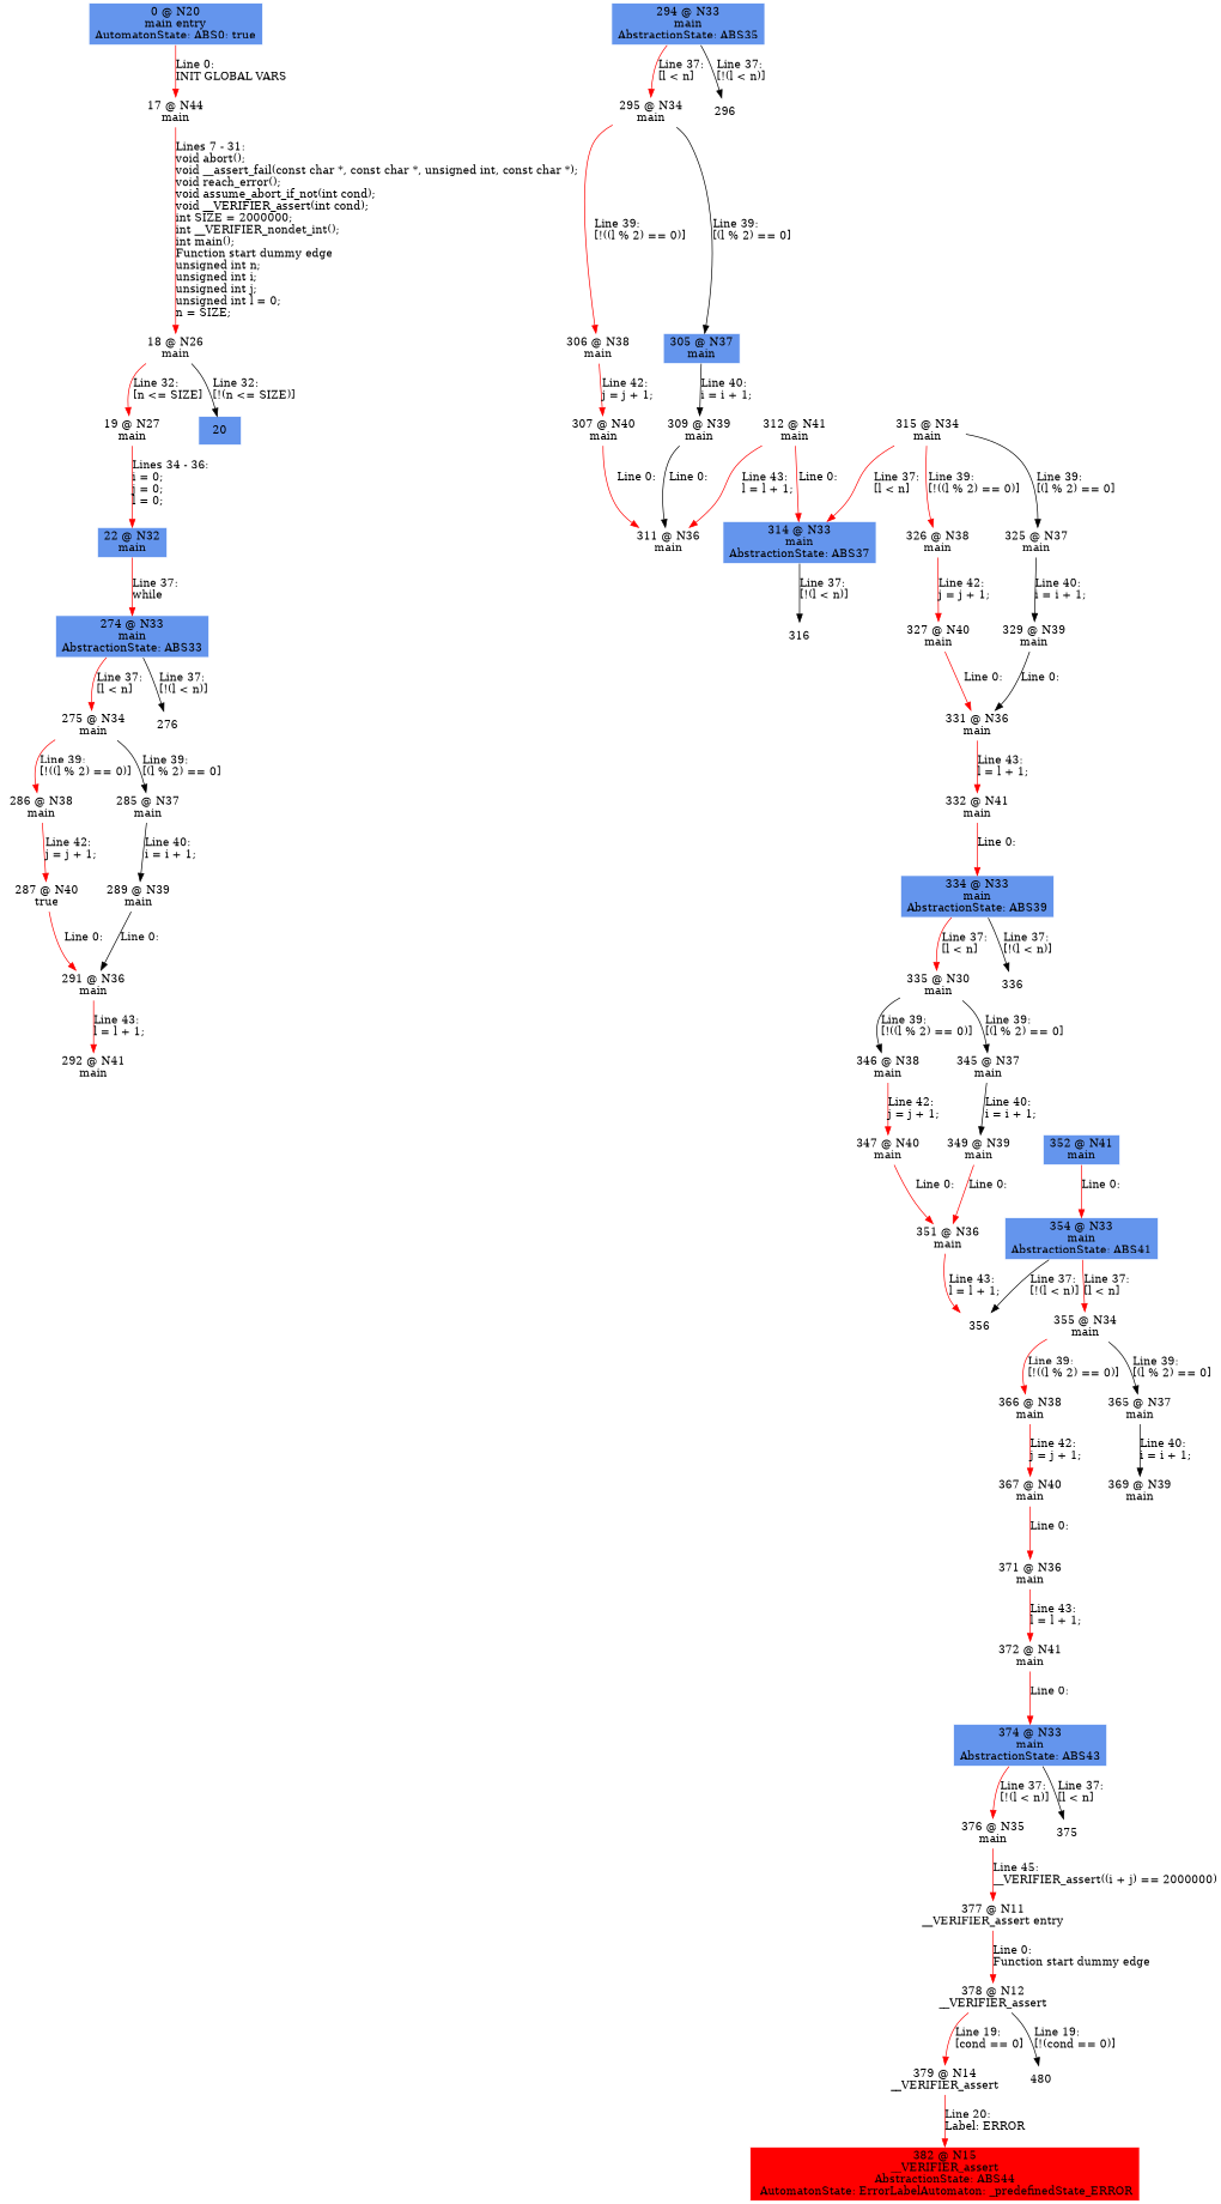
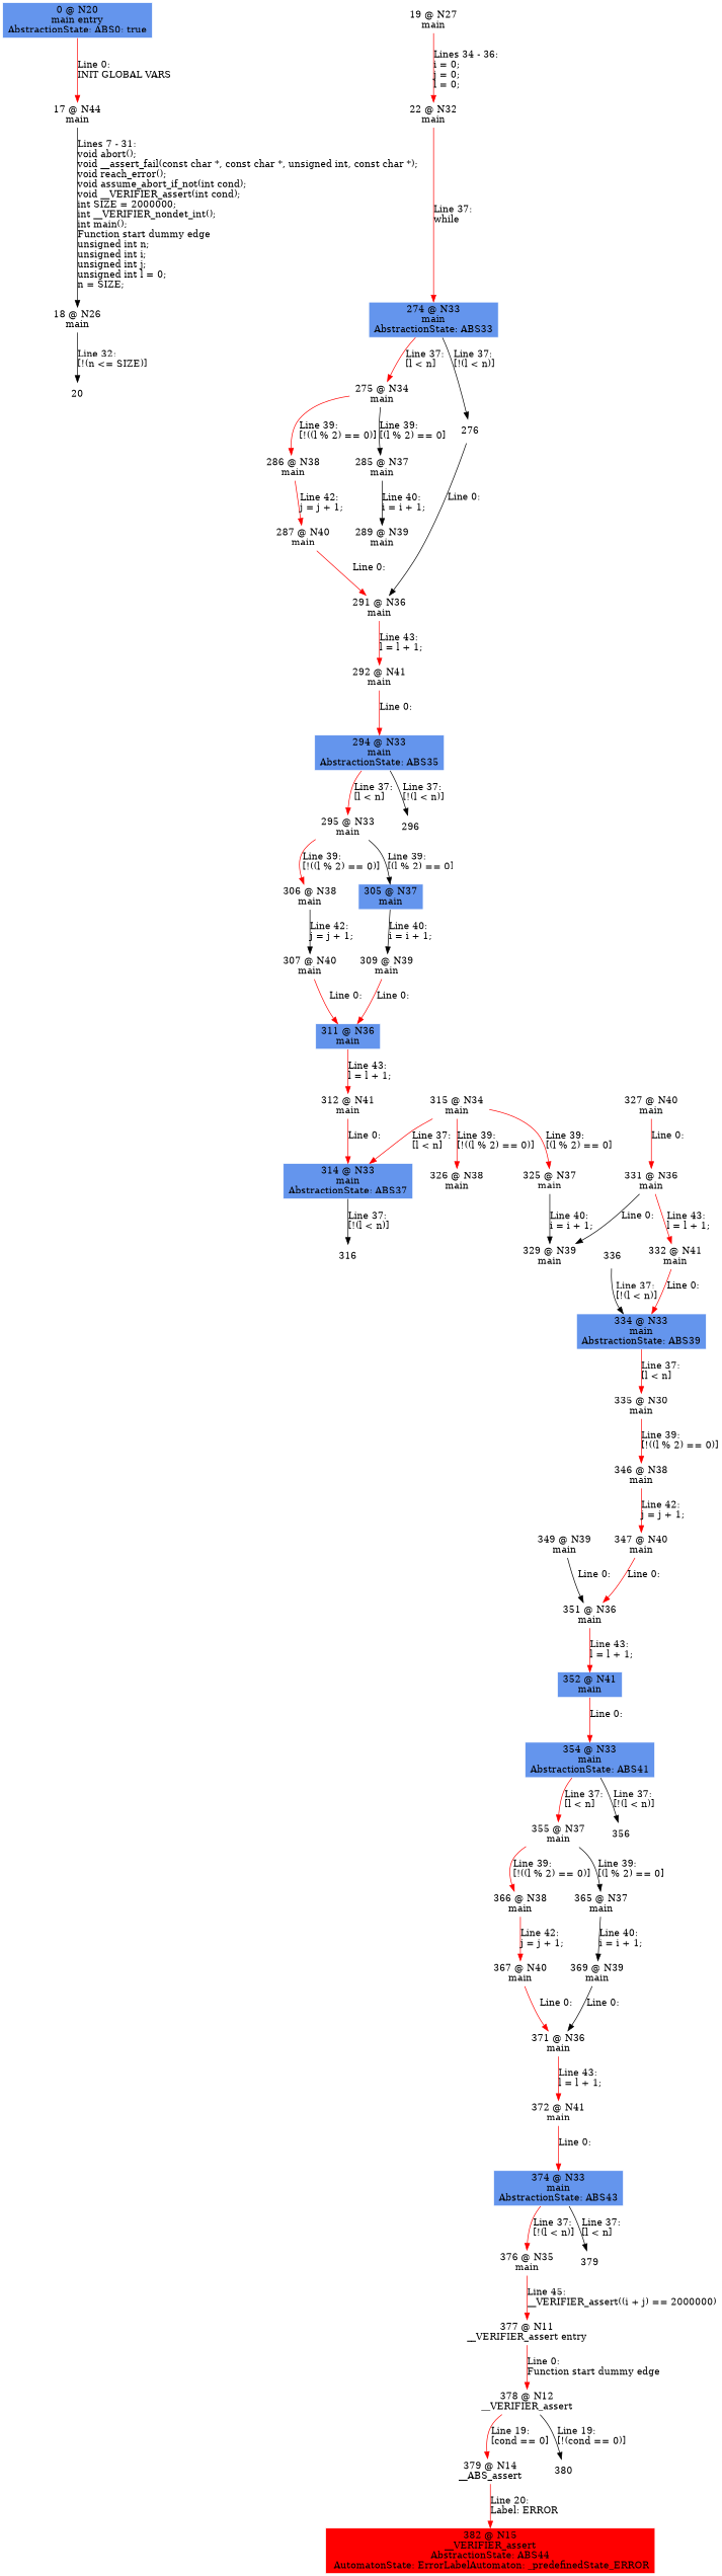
  digraph {
    fontname="DejaVu Serif"
    node [color=white fontname="DejaVu Serif" shape=box style=filled]
    edge [color=red fontname="DejaVu Serif"]
-   n1 [fillcolor=cornflowerblue label="0 @ N20\nmain entry\nAutomatonState: ABS0: true\n"]
+   n1 [fillcolor=cornflowerblue label="0 @ N20\nmain entry\nAbstractionState: ABS0: true\n"]
    n2 [label="17 @ N44\nmain\n"]
    n3 [label="18 @ N26\nmain\n"]
    n4 [label="19 @ N27\nmain\n"]
-   20 [fillcolor=cornflowerblue]
-   n6 [label="22 @ N32\nmain\n" fillcolor=cornflowerblue]
+   20
+   n6 [label="22 @ N32\nmain\n"]
    n7 [fillcolor=cornflowerblue label="274 @ N33\nmain\nAbstractionState: ABS33\n"]
    n8 [label="275 @ N34\nmain\n"]
    276
    n10 [label="286 @ N38\nmain\n"]
    n11 [label="285 @ N37\nmain\n"]
-   n12 [label="287 @ N40\ntrue\n"]
+   n12 [label="287 @ N40\nmain\n"]
    n13 [label="289 @ N39\nmain\n"]
    n14 [label="291 @ N36\nmain\n"]
    n15 [label="292 @ N41\nmain\n"]
    n16 [fillcolor=cornflowerblue label="294 @ N33\nmain\nAbstractionState: ABS35\n"]
-   n17 [label="295 @ N34\nmain\n"]
+   n17 [label="295 @ N33\nmain\n"]
    296
    n19 [label="306 @ N38\nmain\n"]
    n20 [fillcolor=cornflowerblue label="305 @ N37\nmain\n"]
    n21 [label="307 @ N40\nmain\n"]
    n22 [label="309 @ N39\nmain\n"]
-   n23 [label="311 @ N36\nmain\n"]
+   n23 [label="311 @ N36\nmain\n" fillcolor=cornflowerblue]
    n24 [label="312 @ N41\nmain\n"]
    n25 [fillcolor=cornflowerblue label="314 @ N33\nmain\nAbstractionState: ABS37\n"]
    316
    n27 [label="315 @ N34\nmain\n"]
    n28 [label="326 @ N38\nmain\n"]
    n29 [label="325 @ N37\nmain\n"]
    n30 [label="327 @ N40\nmain\n"]
    n31 [label="329 @ N39\nmain\n"]
    n32 [label="331 @ N36\nmain\n"]
    n33 [label="332 @ N41\nmain\n"]
    n34 [fillcolor=cornflowerblue label="334 @ N33\nmain\nAbstractionState: ABS39\n"]
    n35 [label="335 @ N30\nmain\n"]
    336
    n37 [label="346 @ N38\nmain\n"]
-   n38 [label="345 @ N37\nmain\n"]
    n39 [label="347 @ N40\nmain\n"]
    n40 [label="349 @ N39\nmain\n"]
    n41 [label="351 @ N36\nmain\n"]
    n42 [fillcolor=cornflowerblue label="352 @ N41\nmain\n"]
    n43 [fillcolor=cornflowerblue label="354 @ N33\nmain\nAbstractionState: ABS41\n"]
-   n44 [label="355 @ N34\nmain\n"]
+   n44 [label="355 @ N37\nmain\n"]
    356
    n46 [label="366 @ N38\nmain\n"]
    n47 [label="365 @ N37\nmain\n"]
    n48 [label="367 @ N40\nmain\n"]
    n49 [label="369 @ N39\nmain\n"]
    n50 [label="371 @ N36\nmain\n"]
    n51 [label="372 @ N41\nmain\n"]
    n52 [fillcolor=cornflowerblue label="374 @ N33\nmain\nAbstractionState: ABS43\n"]
    n53 [label="376 @ N35\nmain\n"]
-   375
+   375 [label=379]
    n55 [label="377 @ N11\n__VERIFIER_assert entry\n"]
    n56 [label="378 @ N12\n__VERIFIER_assert\n"]
-   n57 [label="379 @ N14\n__VERIFIER_assert\n"]
-   380 [label=480]
+   n57 [label="379 @ N14\n__ABS_assert\n"]
+   380
    n59 [fillcolor=red label="382 @ N15\n__VERIFIER_assert\nAbstractionState: ABS44\n AutomatonState: ErrorLabelAutomaton: _predefinedState_ERROR\n"]
    n1 -> n2 [label="Line 0: \lINIT GLOBAL VARS\l"]
-   n2 -> n3 [label="Lines 7 - 31: \lvoid abort();\lvoid __assert_fail(const char *, const char *, unsigned int, const char *);\lvoid reach_error();\lvoid assume_abort_if_not(int cond);\lvoid __VERIFIER_assert(int cond);\lint SIZE = 2000000;\lint __VERIFIER_nondet_int();\lint main();\lFunction start dummy edge\lunsigned int n;\lunsigned int i;\lunsigned int j;\lunsigned int l = 0;\ln = SIZE;\l"]
-   n3 -> n4 [label="Line 32: \l[n <= SIZE]\l"]
+   n2 -> n3 [color=black label="Lines 7 - 31: \lvoid abort();\lvoid __assert_fail(const char *, const char *, unsigned int, const char *);\lvoid reach_error();\lvoid assume_abort_if_not(int cond);\lvoid __VERIFIER_assert(int cond);\lint SIZE = 2000000;\lint __VERIFIER_nondet_int();\lint main();\lFunction start dummy edge\lunsigned int n;\lunsigned int i;\lunsigned int j;\lunsigned int l = 0;\ln = SIZE;\l"]
    n3 -> 20 [label="Line 32: \l[!(n <= SIZE)]\l" color=""]
    n4 -> n6 [label="Lines 34 - 36: \li = 0;\lj = 0;\ll = 0;\l"]
    n6 -> n7 [label="Line 37: \lwhile\l"]
    n7 -> n8 [label="Line 37: \l[l < n]\l"]
    n7 -> 276 [label="Line 37: \l[!(l < n)]\l" color=""]
    n8 -> n10 [label="Line 39: \l[!((l % 2) == 0)]\l"]
    n8 -> n11 [label="Line 39: \l[(l % 2) == 0]\l" color=""]
    n10 -> n12 [label="Line 42: \lj = j + 1;\l"]
    n11 -> n13 [label="Line 40: \li = i + 1;\l" color=""]
    n12 -> n14 [label="Line 0: \l\l"]
-   n13 -> n14 [label="Line 0: \l\l" color=""]
+   276 -> n14 [label="Line 0: \l\l" color=""]
    n14 -> n15 [label="Line 43: \ll = l + 1;\l"]
+   n15 -> n16 [label="Line 0: \l\l"]
    n16 -> n17 [label="Line 37: \l[l < n]\l"]
    n16 -> 296 [label="Line 37: \l[!(l < n)]\l" color=""]
    n17 -> n19 [label="Line 39: \l[!((l % 2) == 0)]\l"]
    n17 -> n20 [label="Line 39: \l[(l % 2) == 0]\l" color=""]
-   n19 -> n21 [label="Line 42: \lj = j + 1;\l"]
+   n19 -> n21 [color=black label="Line 42: \lj = j + 1;\l"]
    n20 -> n22 [label="Line 40: \li = i + 1;\l" color=""]
    n21 -> n23 [label="Line 0: \l\l"]
-   n22 -> n23 [label="Line 0: \l\l" color=""]
-   n24 -> n23 [label="Line 43: \ll = l + 1;\l"]
+   n22 -> n23 [label="Line 0: \l\l"]
+   n23 -> n24 [label="Line 43: \ll = l + 1;\l"]
    n24 -> n25 [label="Line 0: \l\l"]
    n25 -> 316 [label="Line 37: \l[!(l < n)]\l" color=""]
    n27 -> n25 [label="Line 37: \l[l < n]\l"]
    n27 -> n28 [label="Line 39: \l[!((l % 2) == 0)]\l"]
-   n27 -> n29 [label="Line 39: \l[(l % 2) == 0]\l" color=""]
-   n28 -> n30 [label="Line 42: \lj = j + 1;\l"]
+   n27 -> n29 [label="Line 39: \l[(l % 2) == 0]\l"]
    n29 -> n31 [label="Line 40: \li = i + 1;\l" color=""]
    n30 -> n32 [label="Line 0: \l\l"]
-   n31 -> n32 [label="Line 0: \l\l" color=""]
+   n32 -> n31 [label="Line 0: \l\l" color=""]
    n32 -> n33 [label="Line 43: \ll = l + 1;\l"]
    n33 -> n34 [label="Line 0: \l\l"]
    n34 -> n35 [label="Line 37: \l[l < n]\l"]
-   n34 -> 336 [label="Line 37: \l[!(l < n)]\l" color=""]
-   n35 -> n37 [color=black label="Line 39: \l[!((l % 2) == 0)]\l"]
-   n35 -> n38 [label="Line 39: \l[(l % 2) == 0]\l" color=""]
+   336 -> n34 [label="Line 37: \l[!(l < n)]\l" color=""]
+   n35 -> n37 [label="Line 39: \l[!((l % 2) == 0)]\l"]
    n37 -> n39 [label="Line 42: \lj = j + 1;\l"]
-   n38 -> n40 [label="Line 40: \li = i + 1;\l" color=""]
    n39 -> n41 [label="Line 0: \l\l"]
-   n40 -> n41 [label="Line 0: \l\l"]
-   n41 -> 356 [label="Line 43: \ll = l + 1;\l"]
+   n40 -> n41 [label="Line 0: \l\l" color=""]
+   n41 -> n42 [label="Line 43: \ll = l + 1;\l"]
    n42 -> n43 [label="Line 0: \l\l"]
    n43 -> n44 [label="Line 37: \l[l < n]\l"]
    n43 -> 356 [label="Line 37: \l[!(l < n)]\l" color=""]
    n44 -> n46 [label="Line 39: \l[!((l % 2) == 0)]\l"]
    n44 -> n47 [label="Line 39: \l[(l % 2) == 0]\l" color=""]
    n46 -> n48 [label="Line 42: \lj = j + 1;\l"]
    n47 -> n49 [label="Line 40: \li = i + 1;\l" color=""]
    n48 -> n50 [label="Line 0: \l\l"]
+   n49 -> n50 [label="Line 0: \l\l" color=""]
    n50 -> n51 [label="Line 43: \ll = l + 1;\l"]
    n51 -> n52 [label="Line 0: \l\l"]
    n52 -> n53 [label="Line 37: \l[!(l < n)]\l"]
    n52 -> 375 [label="Line 37: \l[l < n]\l" color=""]
    n53 -> n55 [label="Line 45: \l__VERIFIER_assert((i + j) == 2000000)\l"]
    n55 -> n56 [label="Line 0: \lFunction start dummy edge\l"]
    n56 -> n57 [label="Line 19: \l[cond == 0]\l"]
    n56 -> 380 [label="Line 19: \l[!(cond == 0)]\l" color=""]
    n57 -> n59 [label="Line 20: \lLabel: ERROR\l"]
  }
